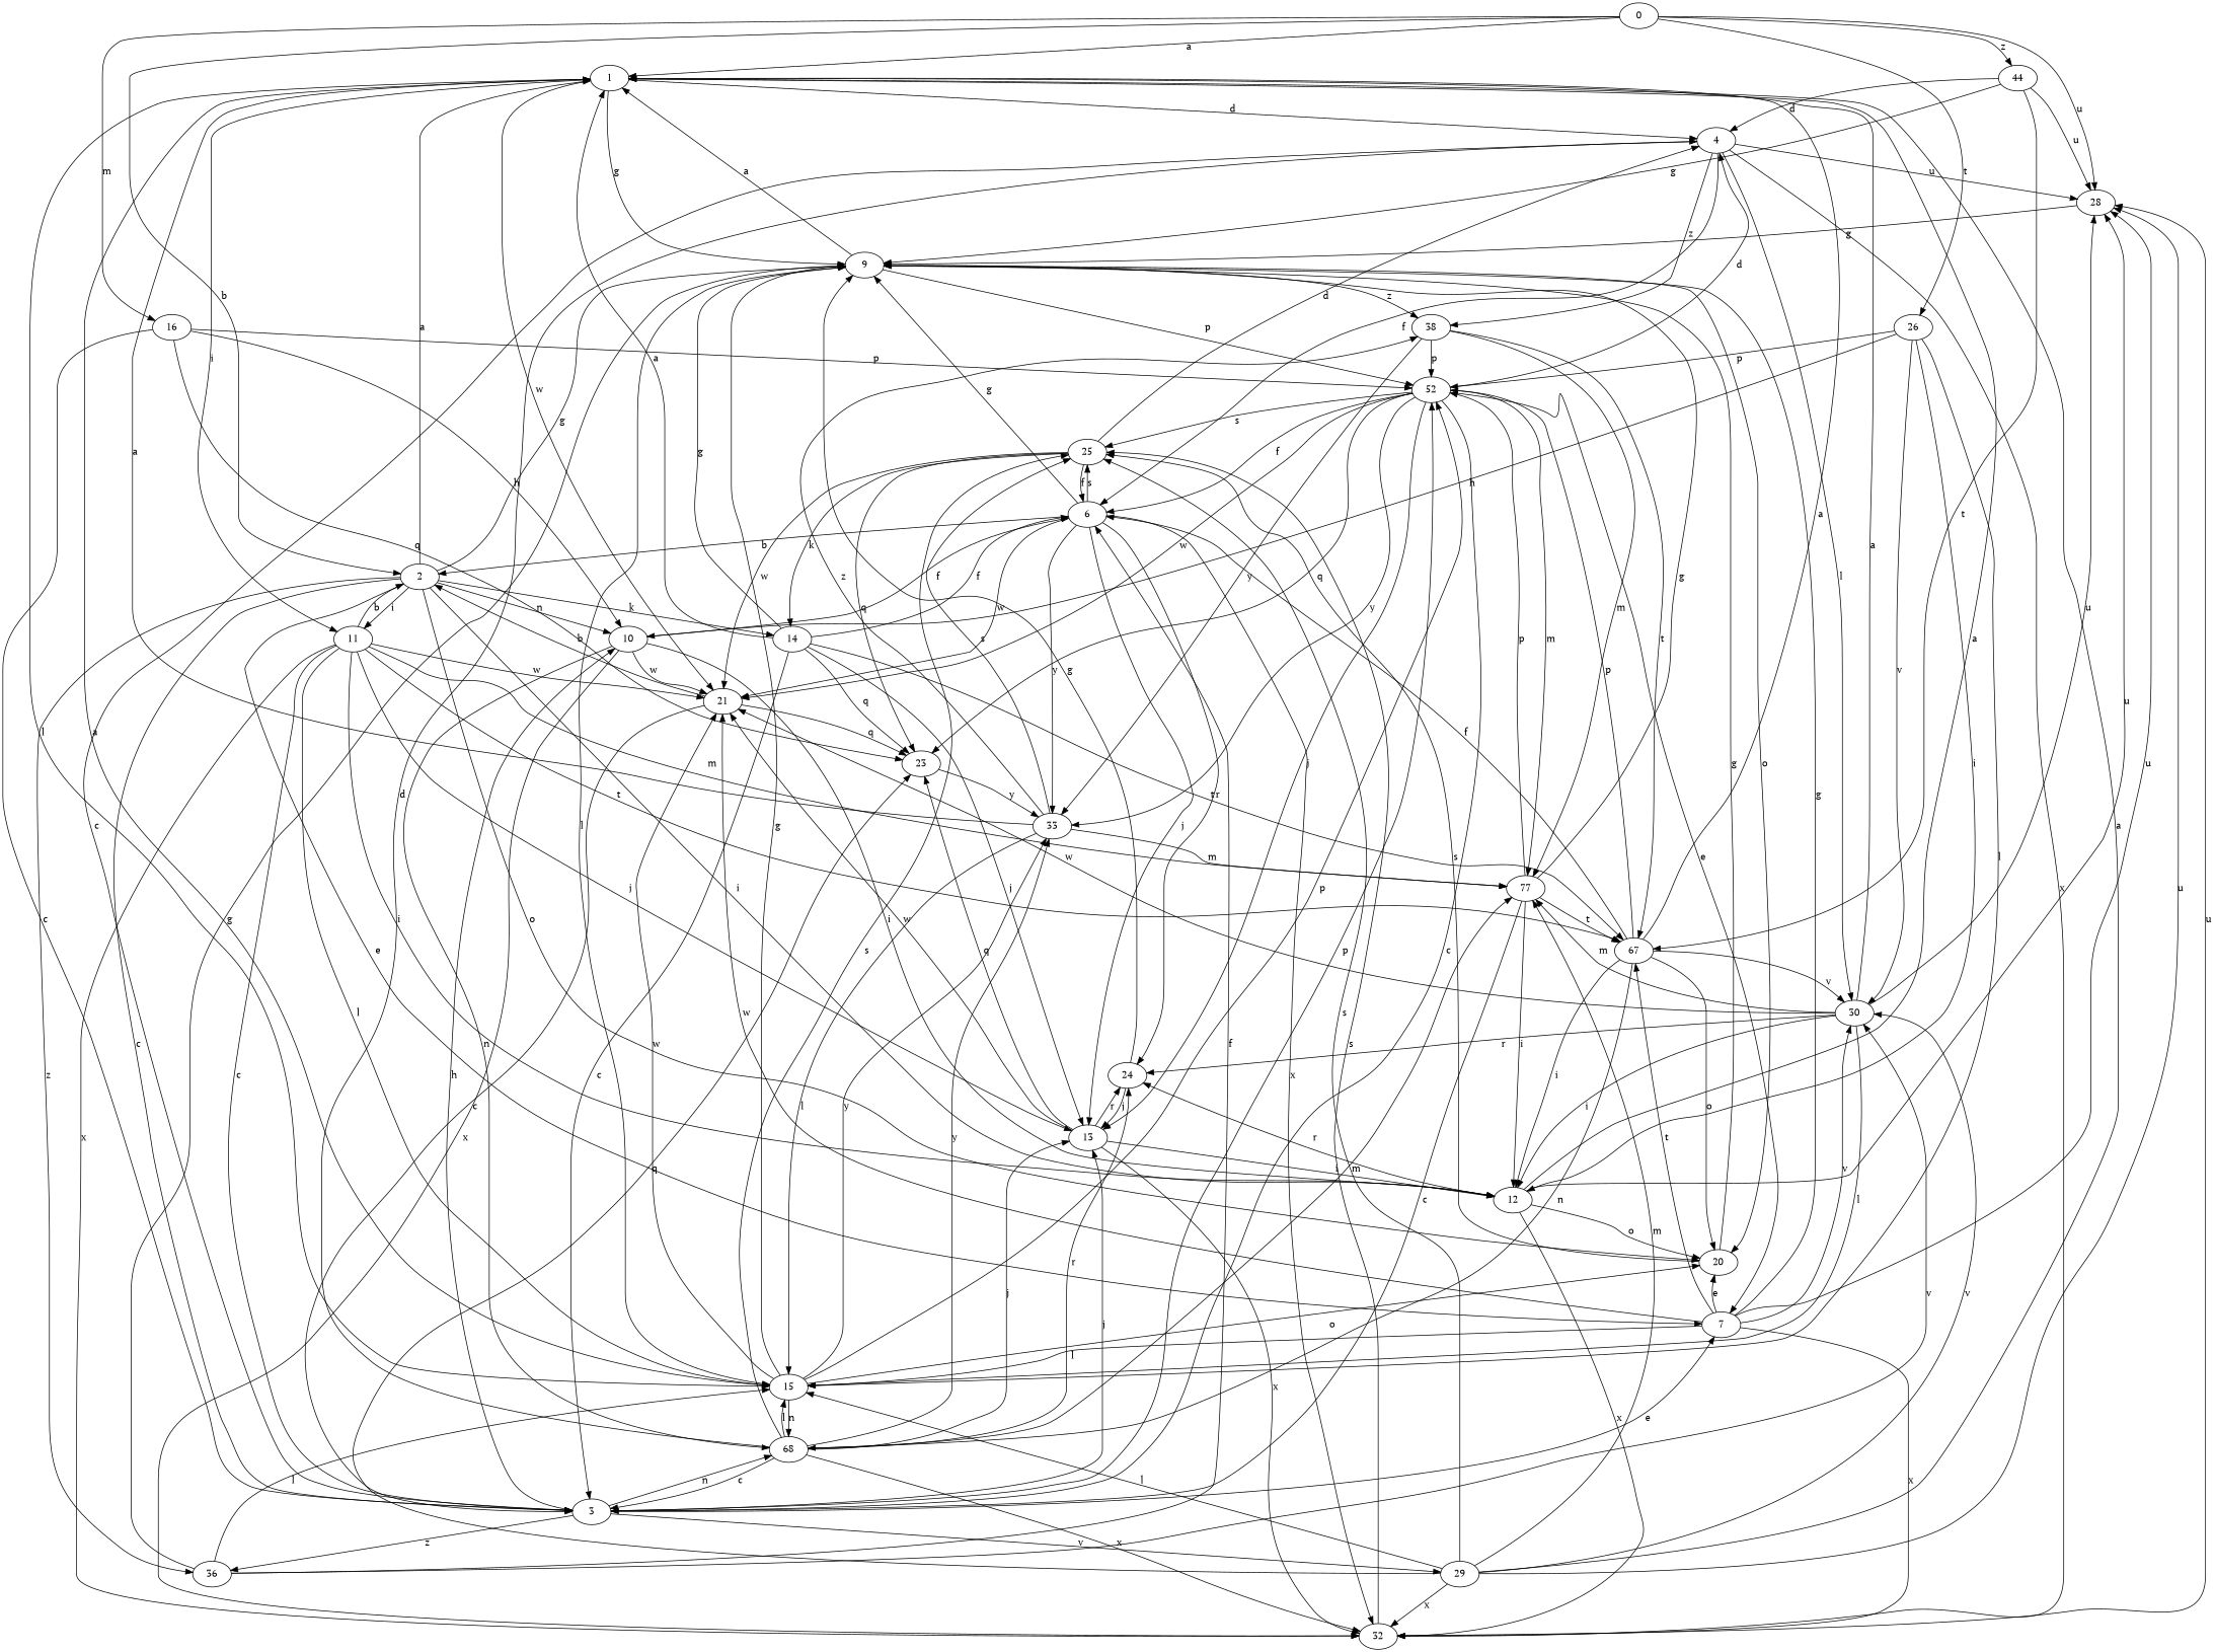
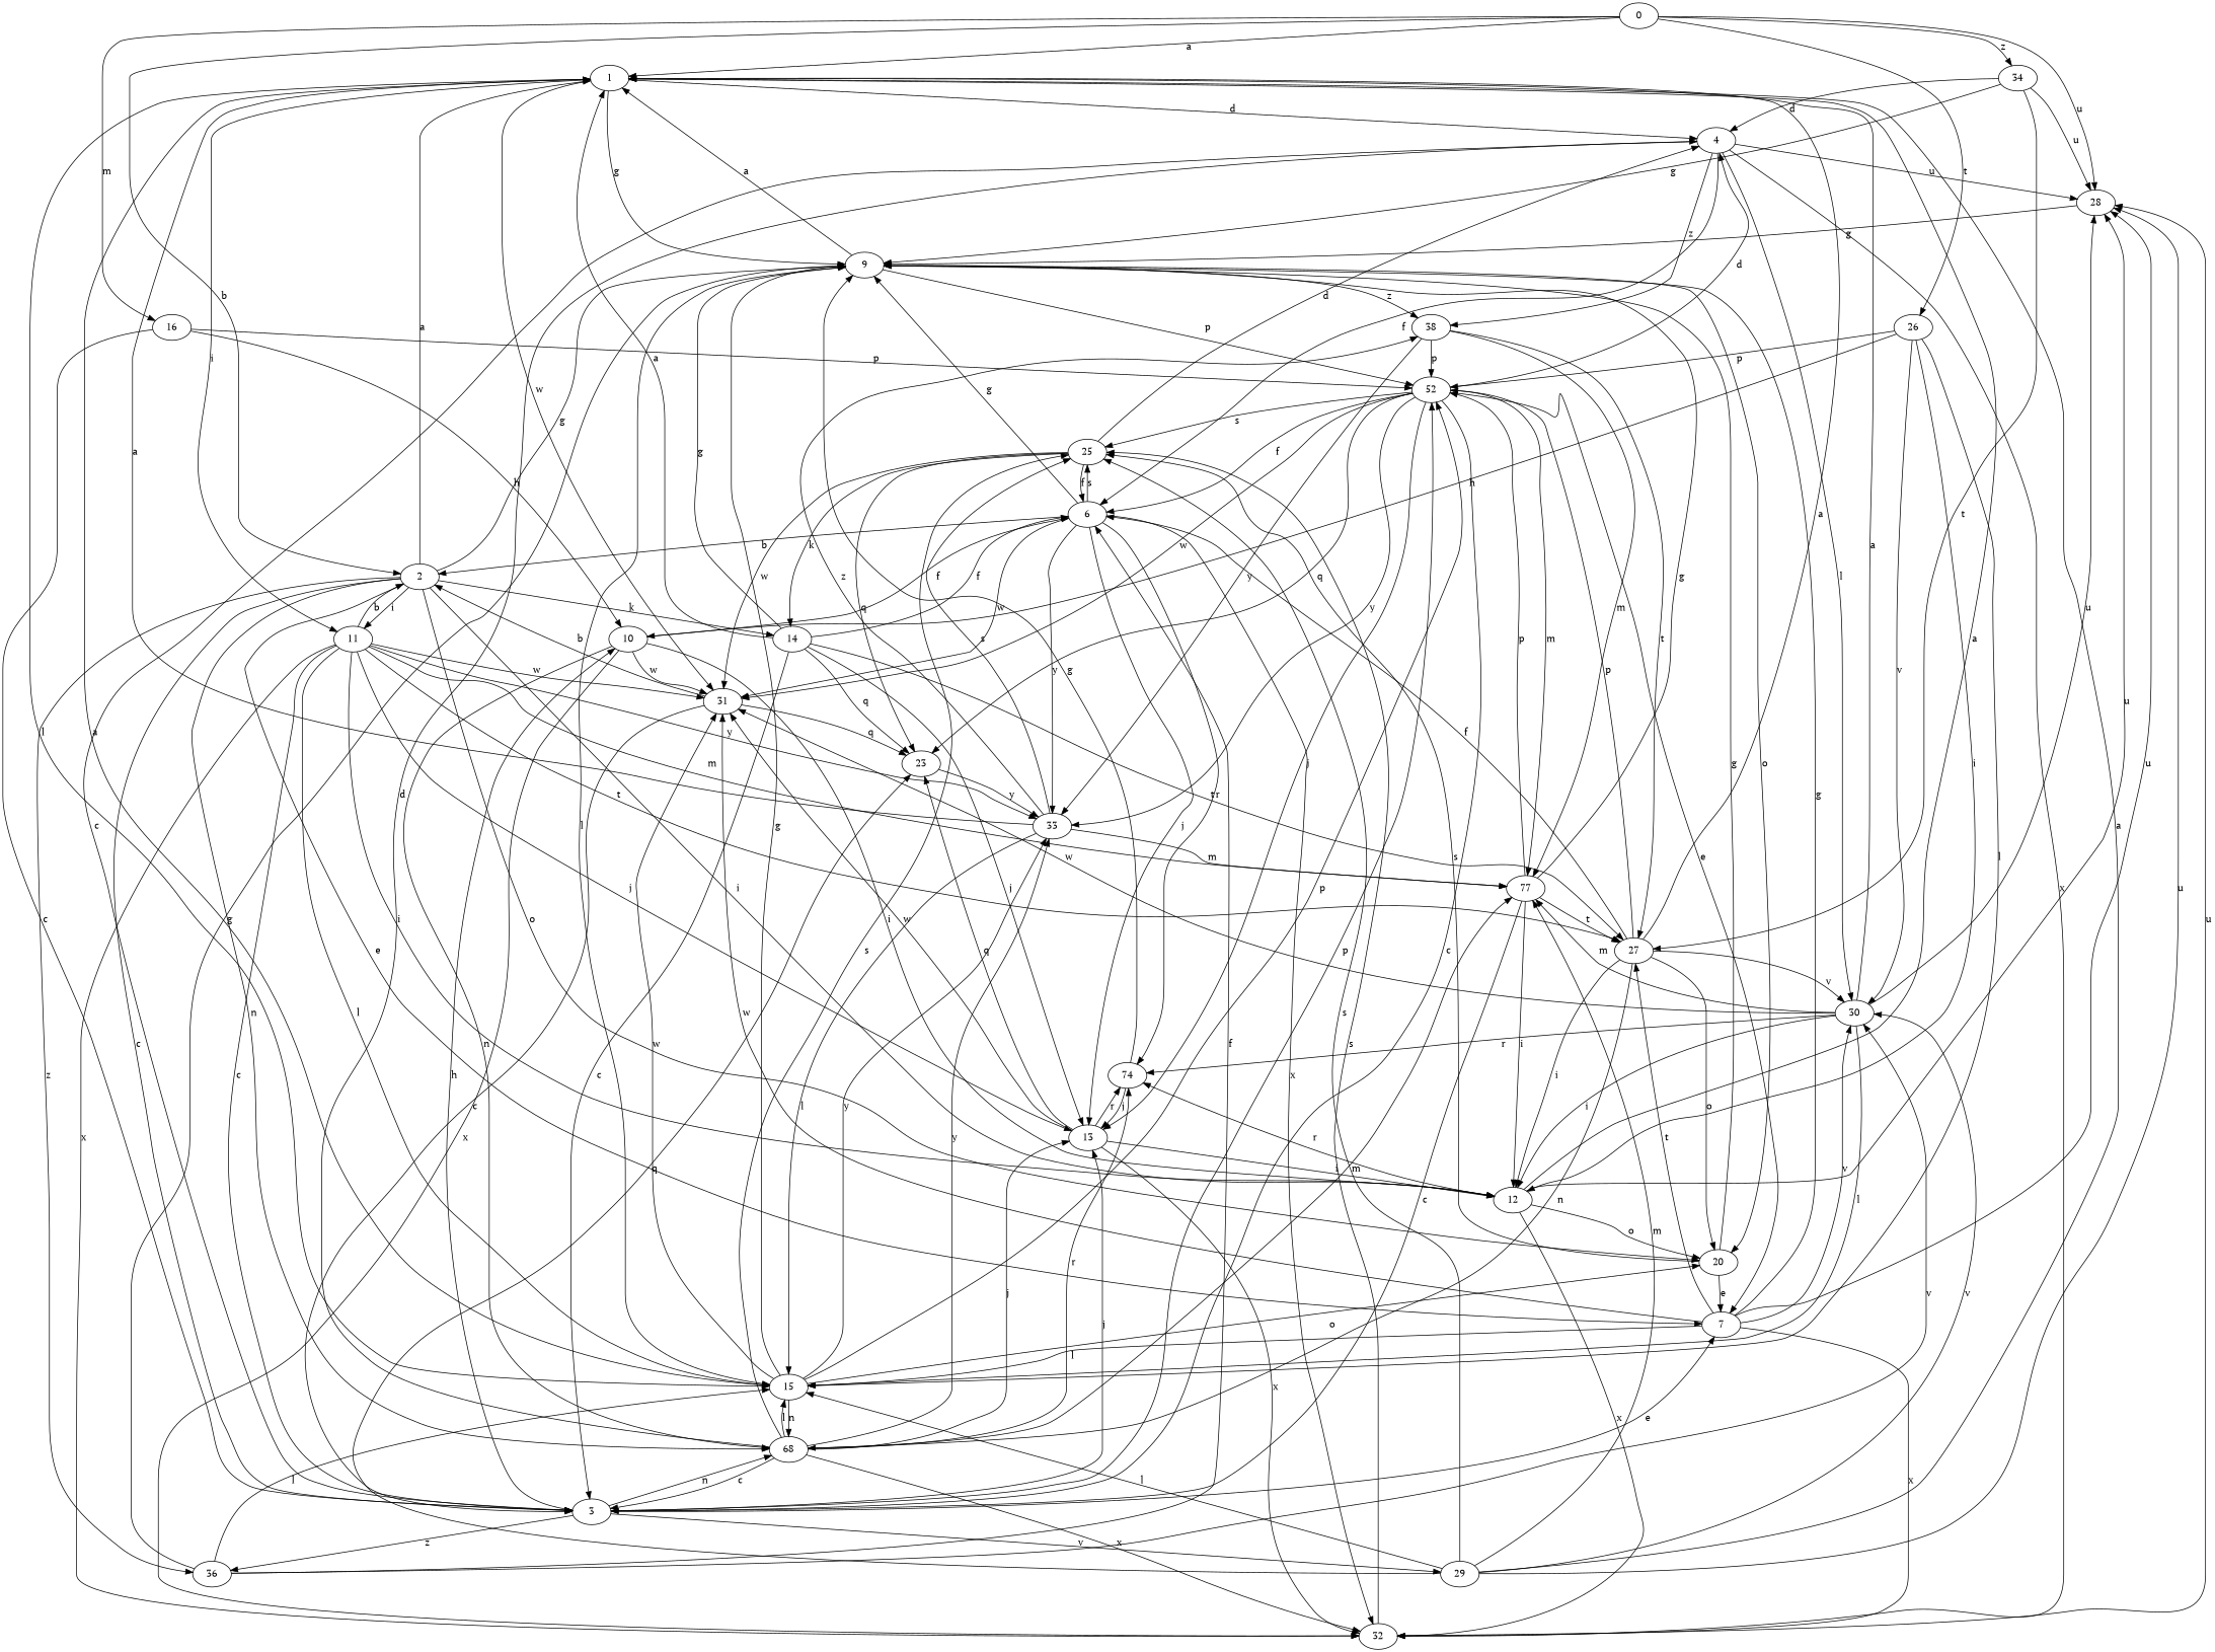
  strict digraph {
    fontname="PT Serif"
    node [fontname="PT Serif"]
    edge [fontname="PT Serif"]
    0
    1
    2
    16
    26
    28
-   34 [label=44]
+   34
    4
    9
    11
    15
-   31 [label=21]
+   31
    3
    7
    12
    14
    n17 [label=68]
    20
    36
    10
    n21 [label=52]
    23
    30
-   27 [label=67]
+   27
    n25 [label=6]
    32
    38
    13
    33
    n30 [label=77]
    29
-   24
+   24 [label=74]
    25
    0 -> 1 [label=a]
    0 -> 2 [label=b]
    0 -> 16 [label=m]
    0 -> 26 [label=t]
    0 -> 28 [label=u]
    0 -> 34 [label=z]
    1 -> 4 [label=d]
    1 -> 9 [label=g]
    1 -> 11 [label=i]
    1 -> 15 [label=l]
    1 -> 31 [label=w]
    2 -> 1 [label=a]
    2 -> 9 [label=g]
    2 -> 11 [label=i]
    2 -> 3 [label=c]
    2 -> 7 [label=e]
    2 -> 12 [label=i]
    2 -> 14 [label=k]
-   2 -> 10 [label=n]
+   2 -> n17 [label=n]
    2 -> 20 [label=o]
    2 -> 36 [label=z]
    16 -> 3 [label=c]
    16 -> 10 [label=h]
    16 -> n21 [label=p]
-   16 -> 23 [label=q]
    26 -> 15 [label=l]
    26 -> 12 [label=i]
    26 -> 10 [label=h]
    26 -> n21 [label=p]
    26 -> 30 [label=v]
    28 -> 9 [label=g]
    34 -> 28 [label=u]
    34 -> 4 [label=d]
    34 -> 9 [label=g]
    34 -> 27 [label=t]
    4 -> 28 [label=u]
    4 -> 3 [label=c]
    4 -> 30 [label=l]
    4 -> n25 [label=f]
    4 -> 32 [label=x]
    4 -> 38 [label=z]
    9 -> 1 [label=a]
    9 -> 15 [label=l]
    9 -> 20 [label=o]
    9 -> n21 [label=p]
    9 -> 38 [label=z]
    11 -> 2 [label=b]
    11 -> 15 [label=l]
    11 -> 31 [label=w]
    11 -> 3 [label=c]
    11 -> 12 [label=i]
    11 -> 27 [label=t]
    11 -> 32 [label=x]
    11 -> 13 [label=j]
+   11 -> 33 [label=y]
    11 -> n30 [label=m]
    15 -> 1 [label=a]
    15 -> 9 [label=g]
    15 -> 31 [label=w]
    15 -> n17 [label=n]
    15 -> 20 [label=o]
    15 -> n21 [label=p]
    15 -> 33 [label=y]
    31 -> 2 [label=b]
    31 -> 3 [label=c]
    31 -> 23 [label=q]
    3 -> 7 [label=e]
    3 -> n17 [label=n]
    3 -> 36 [label=z]
    3 -> 10 [label=h]
    3 -> n21 [label=p]
    3 -> 13 [label=j]
    3 -> 29 [label=v]
    7 -> 28 [label=u]
    7 -> 9 [label=g]
    7 -> 15 [label=l]
    7 -> 31 [label=w]
    7 -> 30 [label=v]
    7 -> 27 [label=t]
    7 -> 32 [label=x]
    12 -> 1 [label=a]
    12 -> 28 [label=u]
    12 -> 20 [label=o]
    12 -> 32 [label=x]
    12 -> 24 [label=r]
    14 -> 1 [label=a]
    14 -> 9 [label=g]
    14 -> 3 [label=c]
    14 -> 23 [label=q]
    14 -> 27 [label=t]
    14 -> n25 [label=f]
    14 -> 13 [label=j]
    n17 -> 4 [label=d]
    n17 -> 15 [label=l]
    n17 -> 3 [label=c]
    n17 -> 32 [label=x]
    n17 -> 13 [label=j]
    n17 -> 33 [label=y]
    n17 -> n30 [label=m]
    n17 -> 24 [label=r]
    n17 -> 25 [label=s]
    20 -> 9 [label=g]
-   7 -> 20 [label=e]
+   20 -> 7 [label=e]
    20 -> 25 [label=s]
    36 -> 9 [label=g]
    36 -> 15 [label=l]
    36 -> 30 [label=v]
    36 -> n25 [label=f]
    10 -> 31 [label=w]
    10 -> 12 [label=i]
    10 -> n17 [label=n]
    10 -> n25 [label=f]
    10 -> 32 [label=x]
    n21 -> 4 [label=d]
    n21 -> 31 [label=w]
    n21 -> 3 [label=c]
    n21 -> 7 [label=e]
    n21 -> 23 [label=q]
    n21 -> n25 [label=f]
    n21 -> 13 [label=j]
    n21 -> 33 [label=y]
    n21 -> n30 [label=m]
    n21 -> 25 [label=s]
    23 -> 33 [label=y]
    30 -> 1 [label=a]
    30 -> 28 [label=u]
    30 -> 15 [label=l]
    30 -> 31 [label=w]
    30 -> 12 [label=i]
    30 -> n30 [label=m]
    30 -> 24 [label=r]
    27 -> 1 [label=a]
    27 -> 12 [label=i]
    27 -> n17 [label=n]
    27 -> 20 [label=o]
    27 -> n21 [label=p]
    27 -> 30 [label=v]
    27 -> n25 [label=f]
    n25 -> 2 [label=b]
    n25 -> 9 [label=g]
    n25 -> 31 [label=w]
    n25 -> 32 [label=x]
    n25 -> 13 [label=j]
    n25 -> 33 [label=y]
    n25 -> 24 [label=r]
    n25 -> 25 [label=s]
    32 -> 28 [label=u]
    32 -> 25 [label=s]
    38 -> n21 [label=p]
    38 -> 27 [label=t]
    38 -> 33 [label=y]
    38 -> n30 [label=m]
    13 -> 31 [label=w]
    13 -> 12 [label=i]
    13 -> 23 [label=q]
    13 -> 32 [label=x]
    13 -> 24 [label=r]
    33 -> 1 [label=a]
    33 -> 15 [label=l]
    33 -> 38 [label=z]
    33 -> n30 [label=m]
    33 -> 25 [label=s]
    n30 -> 9 [label=g]
    n30 -> 3 [label=c]
    n30 -> 12 [label=i]
    n30 -> n21 [label=p]
    n30 -> 27 [label=t]
    29 -> 1 [label=a]
    29 -> 28 [label=u]
    29 -> 15 [label=l]
    29 -> 23 [label=q]
    29 -> 30 [label=v]
-   29 -> 32 [label=x]
    29 -> n30 [label=m]
    29 -> 25 [label=s]
    24 -> 9 [label=g]
    24 -> 13 [label=j]
    25 -> 4 [label=d]
    25 -> 31 [label=w]
    25 -> 14 [label=k]
    25 -> 23 [label=q]
    25 -> n25 [label=f]
  }
